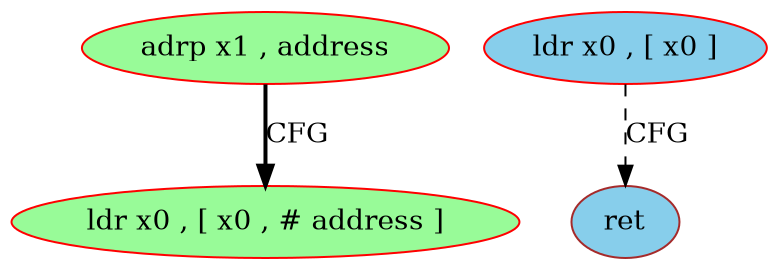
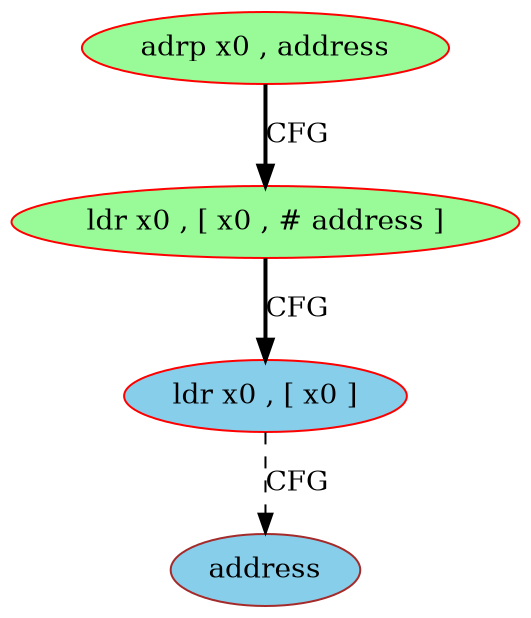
  digraph {
    node [color=red fillcolor=palegreen style=filled]
    edge [style=bold]
-   n1 [label="adrp x1 , address"]
+   n1 [label="adrp x0 , address"]
    n2 [label="ldr x0 , [ x0 , # address ]"]
    n3 [fillcolor=skyblue label="ldr x0 , [ x0 ]"]
-   n4 [color=brown fillcolor=skyblue label=ret]
+   n4 [color=brown fillcolor=skyblue label=address]
    n1 -> n2 [label=CFG]
+   n2 -> n3 [label=CFG]
    n3 -> n4 [label=CFG style=dashed]
  }
